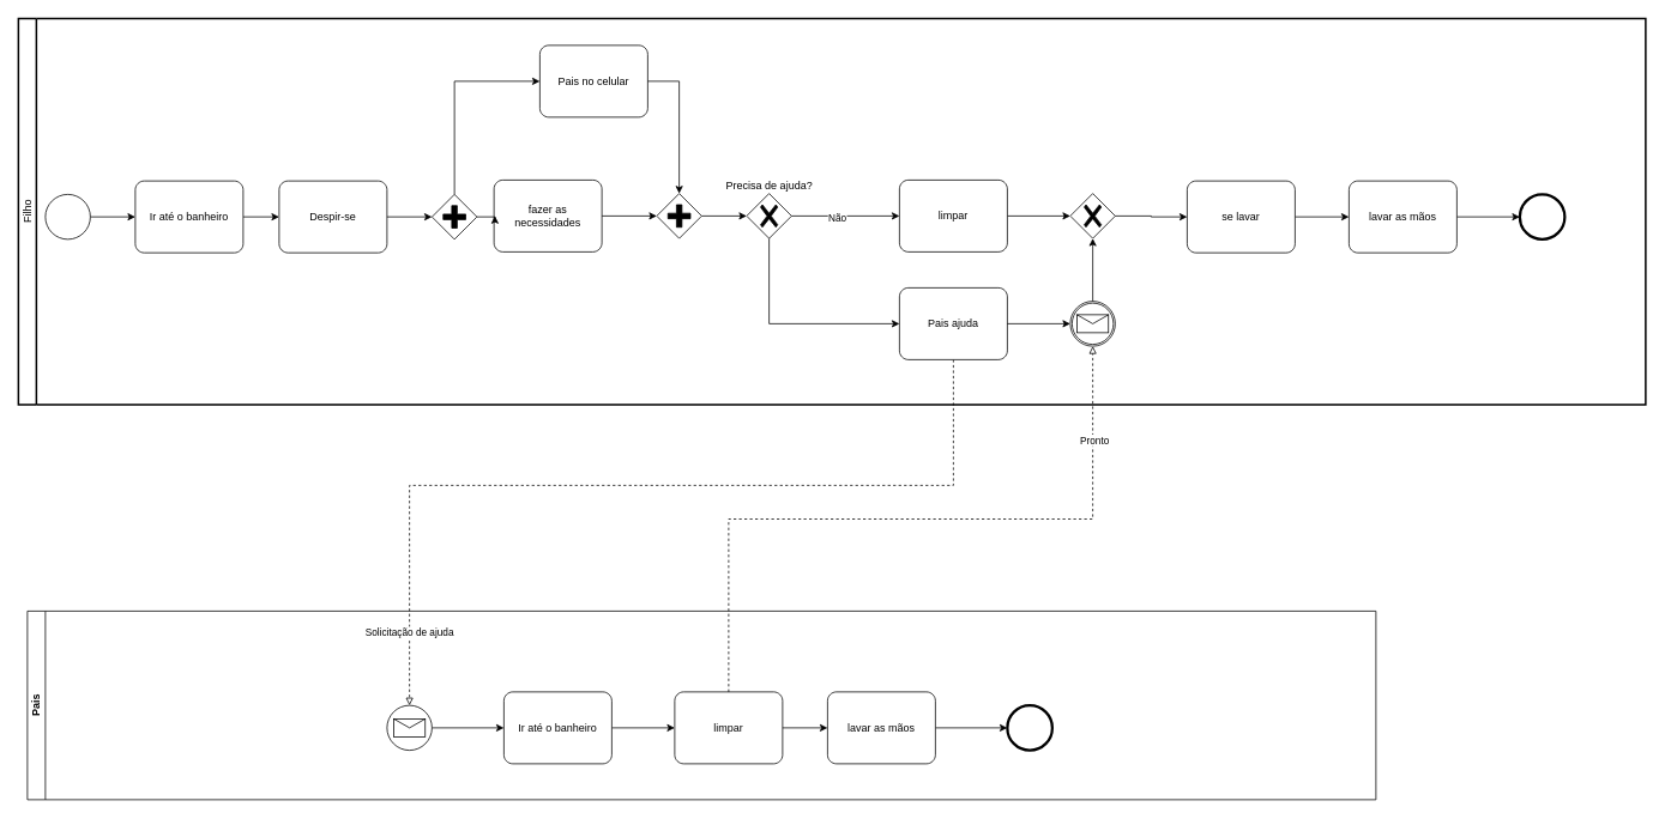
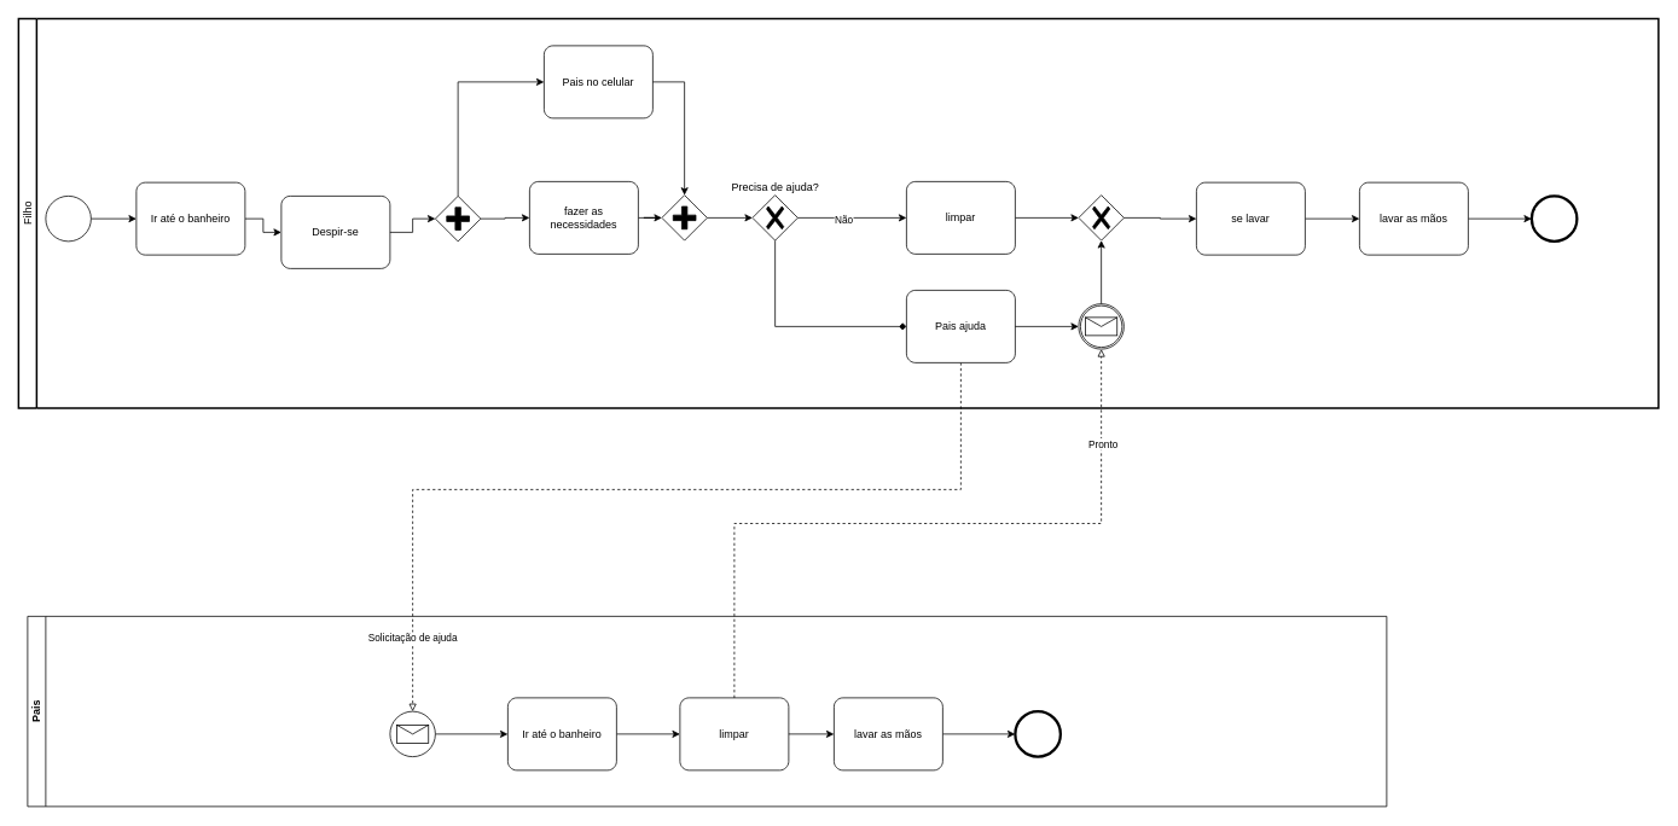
  <mxCell id="0" />
  <mxCell id="1" parent="0" />
  <mxCell id="2" value="Filho" style="swimlane;html=1;startSize=20;fontStyle=0;collapsible=0;horizontal=0;swimlaneLine=1;swimlaneFillColor=#ffffff;strokeWidth=2;whiteSpace=wrap;" parent="1" vertex="1"><mxGeometry x="20" y="20" width="1810" height="430" as="geometry" /></mxCell>
  <mxCell id="3" style="edgeStyle=orthogonalEdgeStyle;rounded=0;orthogonalLoop=1;jettySize=auto;html=1;" parent="1" source="4" target="8" edge="1"><mxGeometry relative="1" as="geometry" /></mxCell>
  <mxCell id="4" value="Ir até o banheiro" style="points=[[0.25,0,0],[0.5,0,0],[0.75,0,0],[1,0.25,0],[1,0.5,0],[1,0.75,0],[0.75,1,0],[0.5,1,0],[0.25,1,0],[0,0.75,0],[0,0.5,0],[0,0.25,0]];shape=mxgraph.bpmn.task;whiteSpace=wrap;rectStyle=rounded;size=10;html=1;container=1;expand=0;collapsible=0;taskMarker=abstract;" parent="1" vertex="1"><mxGeometry x="150" y="201" width="120" height="80" as="geometry" /></mxCell>
  <mxCell id="5" style="edgeStyle=orthogonalEdgeStyle;rounded=0;orthogonalLoop=1;jettySize=auto;html=1;entryX=0;entryY=0.5;entryDx=0;entryDy=0;entryPerimeter=0;" parent="1" source="6" target="35" edge="1"><mxGeometry relative="1" as="geometry" /></mxCell>
- <mxCell id="6" value="fazer as necessidades" style="points=[[0.25,0,0],[0.5,0,0],[0.75,0,0],[1,0.25,0],[1,0.5,0],[1,0.75,0],[0.75,1,0],[0.5,1,0],[0.25,1,0],[0,0.75,0],[0,0.5,0],[0,0.25,0]];shape=mxgraph.bpmn.task;whiteSpace=wrap;rectStyle=rounded;size=10;html=1;container=1;expand=0;collapsible=0;taskMarker=abstract;" parent="1" vertex="1"><mxGeometry x="549" y="200" width="120" height="80" as="geometry" /></mxCell>
+ <mxCell id="6" value="fazer as necessidades" style="points=[[0.25,0,0],[0.5,0,0],[0.75,0,0],[1,0.25,0],[1,0.5,0],[1,0.75,0],[0.75,1,0],[0.5,1,0],[0.25,1,0],[0,0.75,0],[0,0.5,0],[0,0.25,0]];shape=mxgraph.bpmn.task;whiteSpace=wrap;rectStyle=rounded;size=10;html=1;container=1;expand=0;collapsible=0;taskMarker=abstract;" parent="1" vertex="1"><mxGeometry x="584" y="200" width="120" height="80" as="geometry" /></mxCell>
  <mxCell id="7" style="edgeStyle=orthogonalEdgeStyle;rounded=0;orthogonalLoop=1;jettySize=auto;html=1;exitX=1;exitY=0.5;exitDx=0;exitDy=0;exitPerimeter=0;" parent="1" source="31" target="6" edge="1"><mxGeometry relative="1" as="geometry" /></mxCell>
- <mxCell id="8" value="Despir-se" style="points=[[0.25,0,0],[0.5,0,0],[0.75,0,0],[1,0.25,0],[1,0.5,0],[1,0.75,0],[0.75,1,0],[0.5,1,0],[0.25,1,0],[0,0.75,0],[0,0.5,0],[0,0.25,0]];shape=mxgraph.bpmn.task;whiteSpace=wrap;rectStyle=rounded;size=10;html=1;container=1;expand=0;collapsible=0;taskMarker=abstract;" parent="1" vertex="1"><mxGeometry x="310" y="201" width="120" height="80" as="geometry" /></mxCell>
+ <mxCell id="8" value="Despir-se" style="points=[[0.25,0,0],[0.5,0,0],[0.75,0,0],[1,0.25,0],[1,0.5,0],[1,0.75,0],[0.75,1,0],[0.5,1,0],[0.25,1,0],[0,0.75,0],[0,0.5,0],[0,0.25,0]];shape=mxgraph.bpmn.task;whiteSpace=wrap;rectStyle=rounded;size=10;html=1;container=1;expand=0;collapsible=0;taskMarker=abstract;" parent="1" vertex="1"><mxGeometry x="310" y="216" width="120" height="80" as="geometry" /></mxCell>
  <mxCell id="9" style="edgeStyle=orthogonalEdgeStyle;rounded=0;orthogonalLoop=1;jettySize=auto;html=1;" parent="1" source="10" target="12" edge="1"><mxGeometry relative="1" as="geometry" /></mxCell>
  <mxCell id="10" value="se lavar" style="points=[[0.25,0,0],[0.5,0,0],[0.75,0,0],[1,0.25,0],[1,0.5,0],[1,0.75,0],[0.75,1,0],[0.5,1,0],[0.25,1,0],[0,0.75,0],[0,0.5,0],[0,0.25,0]];shape=mxgraph.bpmn.task;whiteSpace=wrap;rectStyle=rounded;size=10;html=1;container=1;expand=0;collapsible=0;taskMarker=abstract;" parent="1" vertex="1"><mxGeometry x="1320" y="201" width="120" height="80" as="geometry" /></mxCell>
  <mxCell id="11" style="edgeStyle=orthogonalEdgeStyle;rounded=0;orthogonalLoop=1;jettySize=auto;html=1;" parent="1" source="12" target="16" edge="1"><mxGeometry relative="1" as="geometry" /></mxCell>
  <mxCell id="12" value="lavar as mãos" style="points=[[0.25,0,0],[0.5,0,0],[0.75,0,0],[1,0.25,0],[1,0.5,0],[1,0.75,0],[0.75,1,0],[0.5,1,0],[0.25,1,0],[0,0.75,0],[0,0.5,0],[0,0.25,0]];shape=mxgraph.bpmn.task;whiteSpace=wrap;rectStyle=rounded;size=10;html=1;container=1;expand=0;collapsible=0;taskMarker=abstract;" parent="1" vertex="1"><mxGeometry x="1500" y="201" width="120" height="80" as="geometry" /></mxCell>
  <mxCell id="13" style="edgeStyle=orthogonalEdgeStyle;rounded=0;orthogonalLoop=1;jettySize=auto;html=1;entryX=0;entryY=0.5;entryDx=0;entryDy=0;entryPerimeter=0;" parent="1" source="41" target="45" edge="1"><mxGeometry relative="1" as="geometry" /></mxCell>
  <mxCell id="14" style="edgeStyle=orthogonalEdgeStyle;rounded=0;orthogonalLoop=1;jettySize=auto;html=1;" parent="1" source="15" target="4" edge="1"><mxGeometry relative="1" as="geometry" /></mxCell>
  <mxCell id="15" value="" style="points=[[0.145,0.145,0],[0.5,0,0],[0.855,0.145,0],[1,0.5,0],[0.855,0.855,0],[0.5,1,0],[0.145,0.855,0],[0,0.5,0]];shape=mxgraph.bpmn.event;html=1;verticalLabelPosition=bottom;labelBackgroundColor=#ffffff;verticalAlign=top;align=center;perimeter=ellipsePerimeter;outlineConnect=0;aspect=fixed;outline=standard;symbol=general;" parent="1" vertex="1"><mxGeometry x="50" y="216" width="50" height="50" as="geometry" /></mxCell>
  <mxCell id="16" value="" style="points=[[0.145,0.145,0],[0.5,0,0],[0.855,0.145,0],[1,0.5,0],[0.855,0.855,0],[0.5,1,0],[0.145,0.855,0],[0,0.5,0]];shape=mxgraph.bpmn.event;html=1;verticalLabelPosition=bottom;labelBackgroundColor=#ffffff;verticalAlign=top;align=center;perimeter=ellipsePerimeter;outlineConnect=0;aspect=fixed;outline=end;symbol=terminate2;" parent="1" vertex="1"><mxGeometry x="1690" y="216" width="50" height="50" as="geometry" /></mxCell>
  <mxCell id="17" style="edgeStyle=orthogonalEdgeStyle;rounded=0;orthogonalLoop=1;jettySize=auto;html=1;exitX=0.5;exitY=1;exitDx=0;exitDy=0;exitPerimeter=0;dashed=1;endArrow=block;endFill=0;" parent="1" source="42" target="20" edge="1"><mxGeometry relative="1" as="geometry"><Array as="points"><mxPoint x="1060" y="540" /><mxPoint x="455" y="540" /></Array></mxGeometry></mxCell>
  <mxCell id="18" value="Solicitação de ajuda" style="edgeLabel;html=1;align=center;verticalAlign=middle;resizable=0;points=[];" parent="17" vertex="1" connectable="0"><mxGeometry x="0.835" y="-1" relative="1" as="geometry"><mxPoint as="offset" /></mxGeometry></mxCell>
  <mxCell id="19" style="edgeStyle=orthogonalEdgeStyle;rounded=0;orthogonalLoop=1;jettySize=auto;html=1;" parent="1" source="20" target="22" edge="1"><mxGeometry relative="1" as="geometry" /></mxCell>
  <mxCell id="20" value="" style="points=[[0.145,0.145,0],[0.5,0,0],[0.855,0.145,0],[1,0.5,0],[0.855,0.855,0],[0.5,1,0],[0.145,0.855,0],[0,0.5,0]];shape=mxgraph.bpmn.event;html=1;verticalLabelPosition=bottom;labelBackgroundColor=#ffffff;verticalAlign=top;align=center;perimeter=ellipsePerimeter;outlineConnect=0;aspect=fixed;outline=standard;symbol=message;" parent="1" vertex="1"><mxGeometry x="430" y="785" width="50" height="50" as="geometry" /></mxCell>
  <mxCell id="21" style="edgeStyle=orthogonalEdgeStyle;rounded=0;orthogonalLoop=1;jettySize=auto;html=1;" parent="1" source="22" target="24" edge="1"><mxGeometry relative="1" as="geometry"><mxPoint x="680" y="815" as="targetPoint" /></mxGeometry></mxCell>
  <mxCell id="22" value="Ir até o banheiro" style="points=[[0.25,0,0],[0.5,0,0],[0.75,0,0],[1,0.25,0],[1,0.5,0],[1,0.75,0],[0.75,1,0],[0.5,1,0],[0.25,1,0],[0,0.75,0],[0,0.5,0],[0,0.25,0]];shape=mxgraph.bpmn.task;whiteSpace=wrap;rectStyle=rounded;size=10;html=1;container=1;expand=0;collapsible=0;taskMarker=abstract;" parent="1" vertex="1"><mxGeometry x="560" y="770" width="120" height="80" as="geometry" /></mxCell>
  <mxCell id="23" style="edgeStyle=orthogonalEdgeStyle;rounded=0;orthogonalLoop=1;jettySize=auto;html=1;" parent="1" source="29" target="25" edge="1"><mxGeometry relative="1" as="geometry" /></mxCell>
  <mxCell id="24" value="limpar" style="points=[[0.25,0,0],[0.5,0,0],[0.75,0,0],[1,0.25,0],[1,0.5,0],[1,0.75,0],[0.75,1,0],[0.5,1,0],[0.25,1,0],[0,0.75,0],[0,0.5,0],[0,0.25,0]];shape=mxgraph.bpmn.task;whiteSpace=wrap;rectStyle=rounded;size=10;html=1;container=1;expand=0;collapsible=0;taskMarker=abstract;" parent="1" vertex="1"><mxGeometry x="750" y="770" width="120" height="80" as="geometry" /></mxCell>
  <mxCell id="25" value="" style="points=[[0.145,0.145,0],[0.5,0,0],[0.855,0.145,0],[1,0.5,0],[0.855,0.855,0],[0.5,1,0],[0.145,0.855,0],[0,0.5,0]];shape=mxgraph.bpmn.event;html=1;verticalLabelPosition=bottom;labelBackgroundColor=#ffffff;verticalAlign=top;align=center;perimeter=ellipsePerimeter;outlineConnect=0;aspect=fixed;outline=end;symbol=terminate2;" parent="1" vertex="1"><mxGeometry x="1120" y="785" width="50" height="50" as="geometry" /></mxCell>
  <mxCell id="26" style="edgeStyle=orthogonalEdgeStyle;rounded=0;orthogonalLoop=1;jettySize=auto;html=1;entryX=0.5;entryY=1;entryDx=0;entryDy=0;entryPerimeter=0;endArrow=block;endFill=0;dashed=1;exitX=0.5;exitY=0;exitDx=0;exitDy=0;exitPerimeter=0;" parent="1" source="24" target="43" edge="1"><mxGeometry relative="1" as="geometry" /></mxCell>
  <mxCell id="27" value="Pronto" style="edgeLabel;html=1;align=center;verticalAlign=middle;resizable=0;points=[];" parent="26" vertex="1" connectable="0"><mxGeometry x="0.735" y="-1" relative="1" as="geometry"><mxPoint y="-1" as="offset" /></mxGeometry></mxCell>
  <mxCell id="28" value="" style="edgeStyle=orthogonalEdgeStyle;rounded=0;orthogonalLoop=1;jettySize=auto;html=1;" parent="1" source="24" target="29" edge="1"><mxGeometry relative="1" as="geometry"><mxPoint x="870" y="810" as="sourcePoint" /><mxPoint x="1120" y="810" as="targetPoint" /></mxGeometry></mxCell>
  <mxCell id="29" value="lavar as mãos" style="points=[[0.25,0,0],[0.5,0,0],[0.75,0,0],[1,0.25,0],[1,0.5,0],[1,0.75,0],[0.75,1,0],[0.5,1,0],[0.25,1,0],[0,0.75,0],[0,0.5,0],[0,0.25,0]];shape=mxgraph.bpmn.task;whiteSpace=wrap;rectStyle=rounded;size=10;html=1;container=1;expand=0;collapsible=0;taskMarker=abstract;" parent="1" vertex="1"><mxGeometry x="920" y="770" width="120" height="80" as="geometry" /></mxCell>
  <mxCell id="30" value="Pais no celular" style="points=[[0.25,0,0],[0.5,0,0],[0.75,0,0],[1,0.25,0],[1,0.5,0],[1,0.75,0],[0.75,1,0],[0.5,1,0],[0.25,1,0],[0,0.75,0],[0,0.5,0],[0,0.25,0]];shape=mxgraph.bpmn.task;whiteSpace=wrap;rectStyle=rounded;size=10;html=1;container=1;expand=0;collapsible=0;taskMarker=abstract;" parent="1" vertex="1"><mxGeometry x="600" y="50" width="120" height="80" as="geometry" /></mxCell>
  <mxCell id="31" value="" style="points=[[0.25,0.25,0],[0.5,0,0],[0.75,0.25,0],[1,0.5,0],[0.75,0.75,0],[0.5,1,0],[0.25,0.75,0],[0,0.5,0]];shape=mxgraph.bpmn.gateway2;html=1;verticalLabelPosition=bottom;labelBackgroundColor=#ffffff;verticalAlign=top;align=center;perimeter=rhombusPerimeter;outlineConnect=0;outline=none;symbol=none;gwType=parallel;" parent="1" vertex="1"><mxGeometry x="480" y="216" width="50" height="50" as="geometry" /></mxCell>
  <mxCell id="32" style="edgeStyle=orthogonalEdgeStyle;rounded=0;orthogonalLoop=1;jettySize=auto;html=1;entryX=0;entryY=0.5;entryDx=0;entryDy=0;entryPerimeter=0;" parent="1" source="8" target="31" edge="1"><mxGeometry relative="1" as="geometry" /></mxCell>
  <mxCell id="33" style="edgeStyle=orthogonalEdgeStyle;rounded=0;orthogonalLoop=1;jettySize=auto;html=1;entryX=0;entryY=0.5;entryDx=0;entryDy=0;entryPerimeter=0;exitX=0.5;exitY=0;exitDx=0;exitDy=0;exitPerimeter=0;" parent="1" source="31" target="30" edge="1"><mxGeometry relative="1" as="geometry" /></mxCell>
  <mxCell id="34" style="edgeStyle=orthogonalEdgeStyle;rounded=0;orthogonalLoop=1;jettySize=auto;html=1;" parent="1" source="35" target="38" edge="1"><mxGeometry relative="1" as="geometry"><mxPoint x="820" y="240" as="targetPoint" /></mxGeometry></mxCell>
  <mxCell id="35" value="" style="points=[[0.25,0.25,0],[0.5,0,0],[0.75,0.25,0],[1,0.5,0],[0.75,0.75,0],[0.5,1,0],[0.25,0.75,0],[0,0.5,0]];shape=mxgraph.bpmn.gateway2;html=1;verticalLabelPosition=bottom;labelBackgroundColor=#ffffff;verticalAlign=top;align=center;perimeter=rhombusPerimeter;outlineConnect=0;outline=none;symbol=none;gwType=parallel;" parent="1" vertex="1"><mxGeometry x="730" y="215" width="50" height="50" as="geometry" /></mxCell>
  <mxCell id="36" style="edgeStyle=orthogonalEdgeStyle;rounded=0;orthogonalLoop=1;jettySize=auto;html=1;entryX=0.5;entryY=0;entryDx=0;entryDy=0;entryPerimeter=0;" parent="1" source="30" target="35" edge="1"><mxGeometry relative="1" as="geometry" /></mxCell>
- <mxCell id="37" style="edgeStyle=orthogonalEdgeStyle;rounded=0;orthogonalLoop=1;jettySize=auto;html=1;exitX=0.5;exitY=1;exitDx=0;exitDy=0;exitPerimeter=0;entryX=0;entryY=0.5;entryDx=0;entryDy=0;entryPerimeter=0;" parent="1" source="38" target="42" edge="1"><mxGeometry relative="1" as="geometry" /></mxCell>
+ <mxCell id="37" style="edgeStyle=orthogonalEdgeStyle;rounded=0;orthogonalLoop=1;jettySize=auto;html=1;exitX=0.5;exitY=1;exitDx=0;exitDy=0;exitPerimeter=0;entryX=0;entryY=0.5;entryDx=0;entryDy=0;entryPerimeter=0;endArrow=diamond;" parent="1" source="38" target="42" edge="1"><mxGeometry relative="1" as="geometry" /></mxCell>
  <mxCell id="38" value="Precisa de ajuda?" style="points=[[0.25,0.25,0],[0.5,0,0],[0.75,0.25,0],[1,0.5,0],[0.75,0.75,0],[0.5,1,0],[0.25,0.75,0],[0,0.5,0]];shape=mxgraph.bpmn.gateway2;html=1;verticalLabelPosition=top;labelBackgroundColor=#ffffff;verticalAlign=bottom;align=center;perimeter=rhombusPerimeter;outlineConnect=0;outline=none;symbol=none;gwType=exclusive;labelPosition=center;" parent="1" vertex="1"><mxGeometry x="830" y="215" width="50" height="50" as="geometry" /></mxCell>
  <mxCell id="39" value="" style="edgeStyle=orthogonalEdgeStyle;rounded=0;orthogonalLoop=1;jettySize=auto;html=1;entryX=0;entryY=0.5;entryDx=0;entryDy=0;entryPerimeter=0;exitX=1;exitY=0.5;exitDx=0;exitDy=0;exitPerimeter=0;" parent="1" source="38" target="41" edge="1"><mxGeometry relative="1" as="geometry"><mxPoint x="940" y="230" as="sourcePoint" /><mxPoint x="1160" y="230" as="targetPoint" /></mxGeometry></mxCell>
  <mxCell id="40" value="Não" style="edgeLabel;html=1;align=center;verticalAlign=middle;resizable=0;points=[];" parent="39" vertex="1" connectable="0"><mxGeometry x="-0.168" y="-1" relative="1" as="geometry"><mxPoint as="offset" /></mxGeometry></mxCell>
  <mxCell id="41" value="limpar" style="points=[[0.25,0,0],[0.5,0,0],[0.75,0,0],[1,0.25,0],[1,0.5,0],[1,0.75,0],[0.75,1,0],[0.5,1,0],[0.25,1,0],[0,0.75,0],[0,0.5,0],[0,0.25,0]];shape=mxgraph.bpmn.task;whiteSpace=wrap;rectStyle=rounded;size=10;html=1;container=1;expand=0;collapsible=0;taskMarker=abstract;" parent="1" vertex="1"><mxGeometry x="1000" y="200" width="120" height="80" as="geometry" /></mxCell>
  <mxCell id="42" value="Pais ajuda" style="points=[[0.25,0,0],[0.5,0,0],[0.75,0,0],[1,0.25,0],[1,0.5,0],[1,0.75,0],[0.75,1,0],[0.5,1,0],[0.25,1,0],[0,0.75,0],[0,0.5,0],[0,0.25,0]];shape=mxgraph.bpmn.task;whiteSpace=wrap;rectStyle=rounded;size=10;html=1;container=1;expand=0;collapsible=0;taskMarker=abstract;" parent="1" vertex="1"><mxGeometry x="1000" y="320" width="120" height="80" as="geometry" /></mxCell>
  <mxCell id="43" value="" style="points=[[0.145,0.145,0],[0.5,0,0],[0.855,0.145,0],[1,0.5,0],[0.855,0.855,0],[0.5,1,0],[0.145,0.855,0],[0,0.5,0]];shape=mxgraph.bpmn.event;html=1;verticalLabelPosition=bottom;labelBackgroundColor=#ffffff;verticalAlign=top;align=center;perimeter=ellipsePerimeter;outlineConnect=0;aspect=fixed;outline=catching;symbol=message;" parent="1" vertex="1"><mxGeometry x="1190" y="335" width="50" height="50" as="geometry" /></mxCell>
  <mxCell id="44" style="edgeStyle=orthogonalEdgeStyle;rounded=0;orthogonalLoop=1;jettySize=auto;html=1;entryX=0;entryY=0.5;entryDx=0;entryDy=0;entryPerimeter=0;" parent="1" source="42" target="43" edge="1"><mxGeometry relative="1" as="geometry" /></mxCell>
  <mxCell id="45" value="" style="points=[[0.25,0.25,0],[0.5,0,0],[0.75,0.25,0],[1,0.5,0],[0.75,0.75,0],[0.5,1,0],[0.25,0.75,0],[0,0.5,0]];shape=mxgraph.bpmn.gateway2;html=1;verticalLabelPosition=bottom;labelBackgroundColor=#ffffff;verticalAlign=top;align=center;perimeter=rhombusPerimeter;outlineConnect=0;outline=none;symbol=none;gwType=exclusive;" parent="1" vertex="1"><mxGeometry x="1190" y="215" width="50" height="50" as="geometry" /></mxCell>
  <mxCell id="46" style="edgeStyle=orthogonalEdgeStyle;rounded=0;orthogonalLoop=1;jettySize=auto;html=1;entryX=0;entryY=0.5;entryDx=0;entryDy=0;entryPerimeter=0;" parent="1" source="45" target="10" edge="1"><mxGeometry relative="1" as="geometry" /></mxCell>
  <mxCell id="47" style="edgeStyle=orthogonalEdgeStyle;rounded=0;orthogonalLoop=1;jettySize=auto;html=1;entryX=0.5;entryY=1;entryDx=0;entryDy=0;entryPerimeter=0;" parent="1" source="43" target="45" edge="1"><mxGeometry relative="1" as="geometry" /></mxCell>
  <mxCell id="48" value="Pais" style="swimlane;startSize=20;horizontal=0;html=1;whiteSpace=wrap;" parent="1" vertex="1"><mxGeometry x="30" y="680" width="1500" height="210" as="geometry" /></mxCell>
